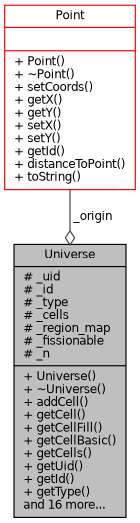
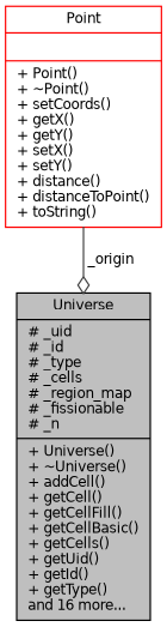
  digraph {
    node [fontname=Helvetica fontsize=10 shape=record style=filled]
    n1 [color=black fillcolor=grey75 fontcolor=black height=0.2 label="{Universe\n|# _uid\l# _id\l# _type\l# _cells\l# _region_map\l# _fissionable\l# _n\l|+ Universe()\l+ ~Universe()\l+ addCell()\l+ getCell()\l+ getCellFill()\l+ getCellBasic()\l+ getCells()\l+ getUid()\l+ getId()\l+ getType()\land 16 more...\l}" width=0.4]
-   n2 [color=red fillcolor=white height=0.2 label="{Point\n||+ Point()\l+ ~Point()\l+ setCoords()\l+ getX()\l+ getY()\l+ setX()\l+ setY()\l+ getId()\l+ distanceToPoint()\l+ toString()\l}" width=0.4]
+   n2 [color=red fillcolor=white height=0.2 label="{Point\n||+ Point()\l+ ~Point()\l+ setCoords()\l+ getX()\l+ getY()\l+ setX()\l+ setY()\l+ distance()\l+ distanceToPoint()\l+ toString()\l}" width=0.4]
    n2 -> n1 [arrowhead=odiamond color=grey25 fontname=Helvetica fontsize=10 label=" _origin" labelfontname=Helvetica labelfontsize=10 style=solid]
  }
